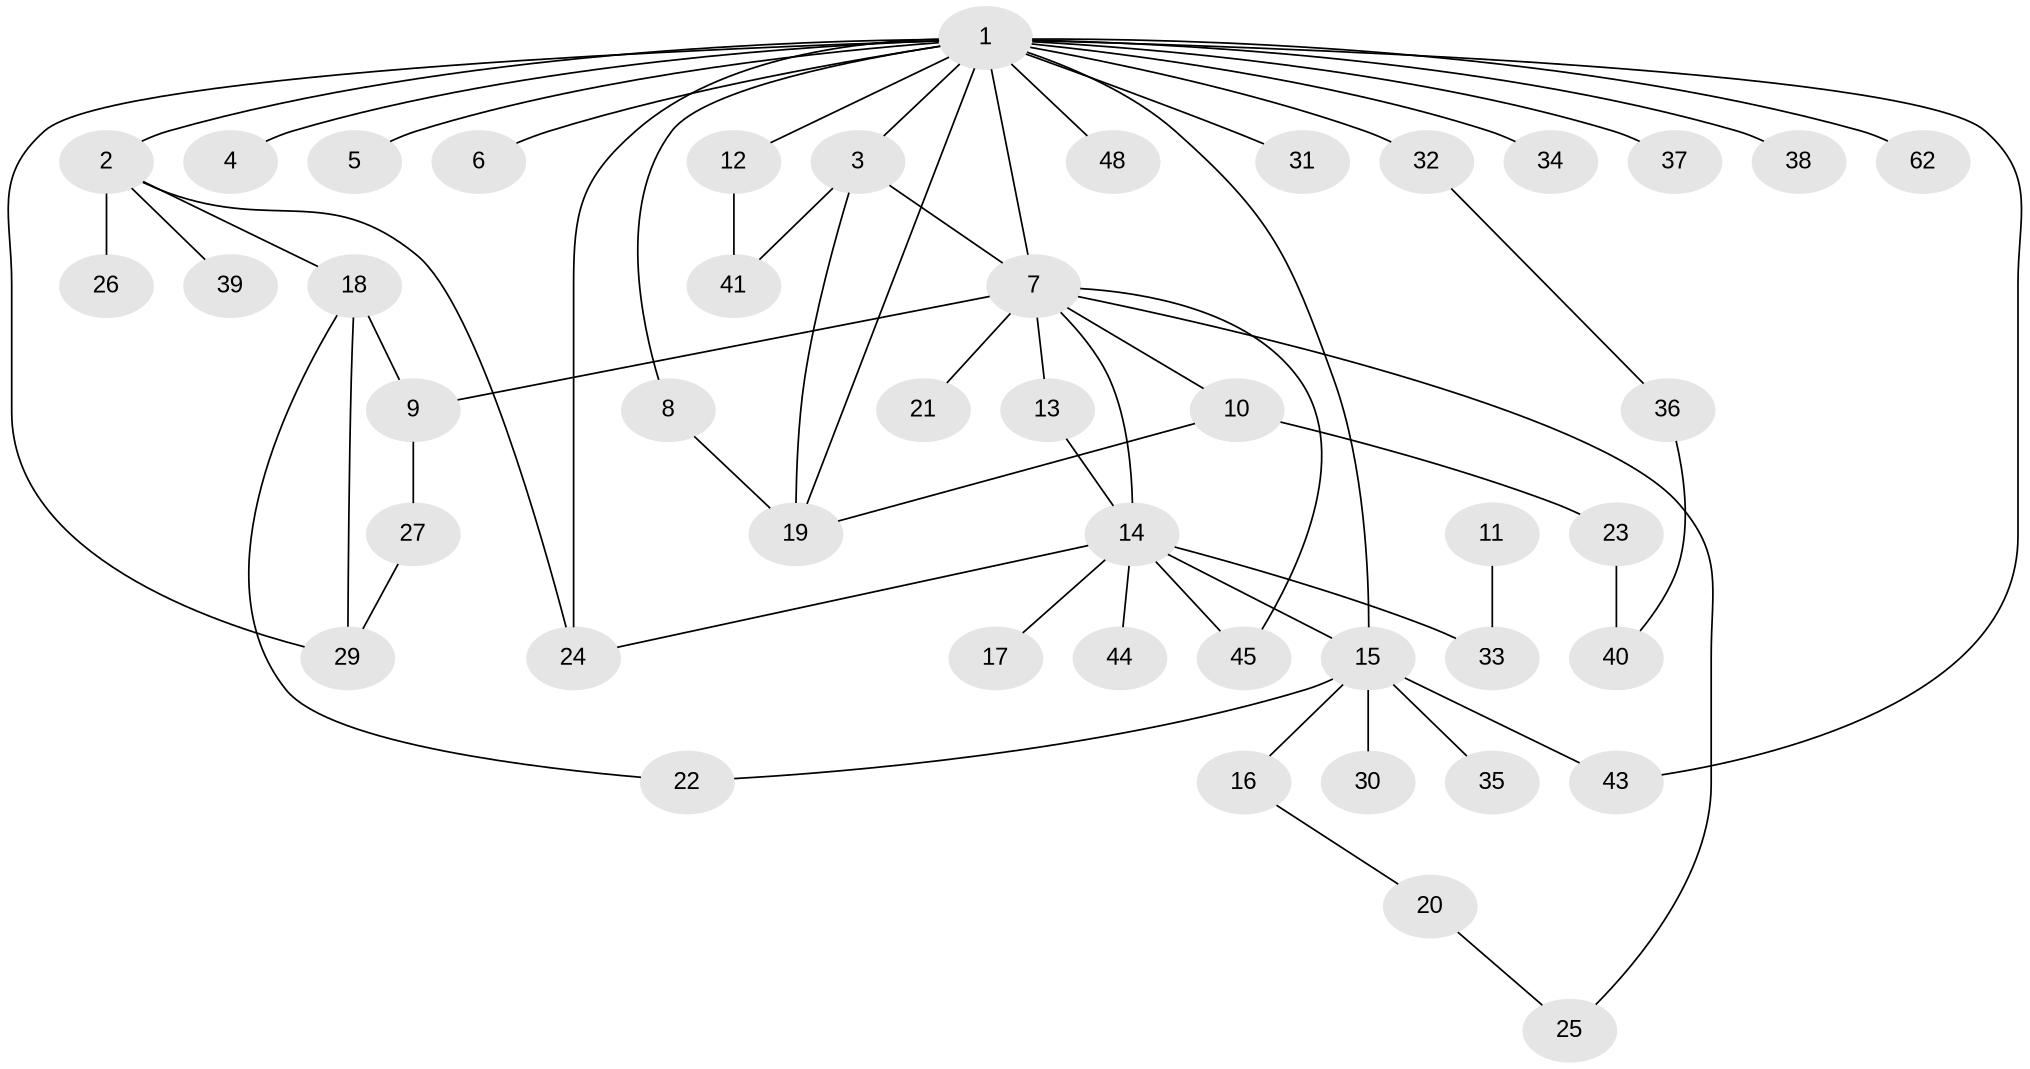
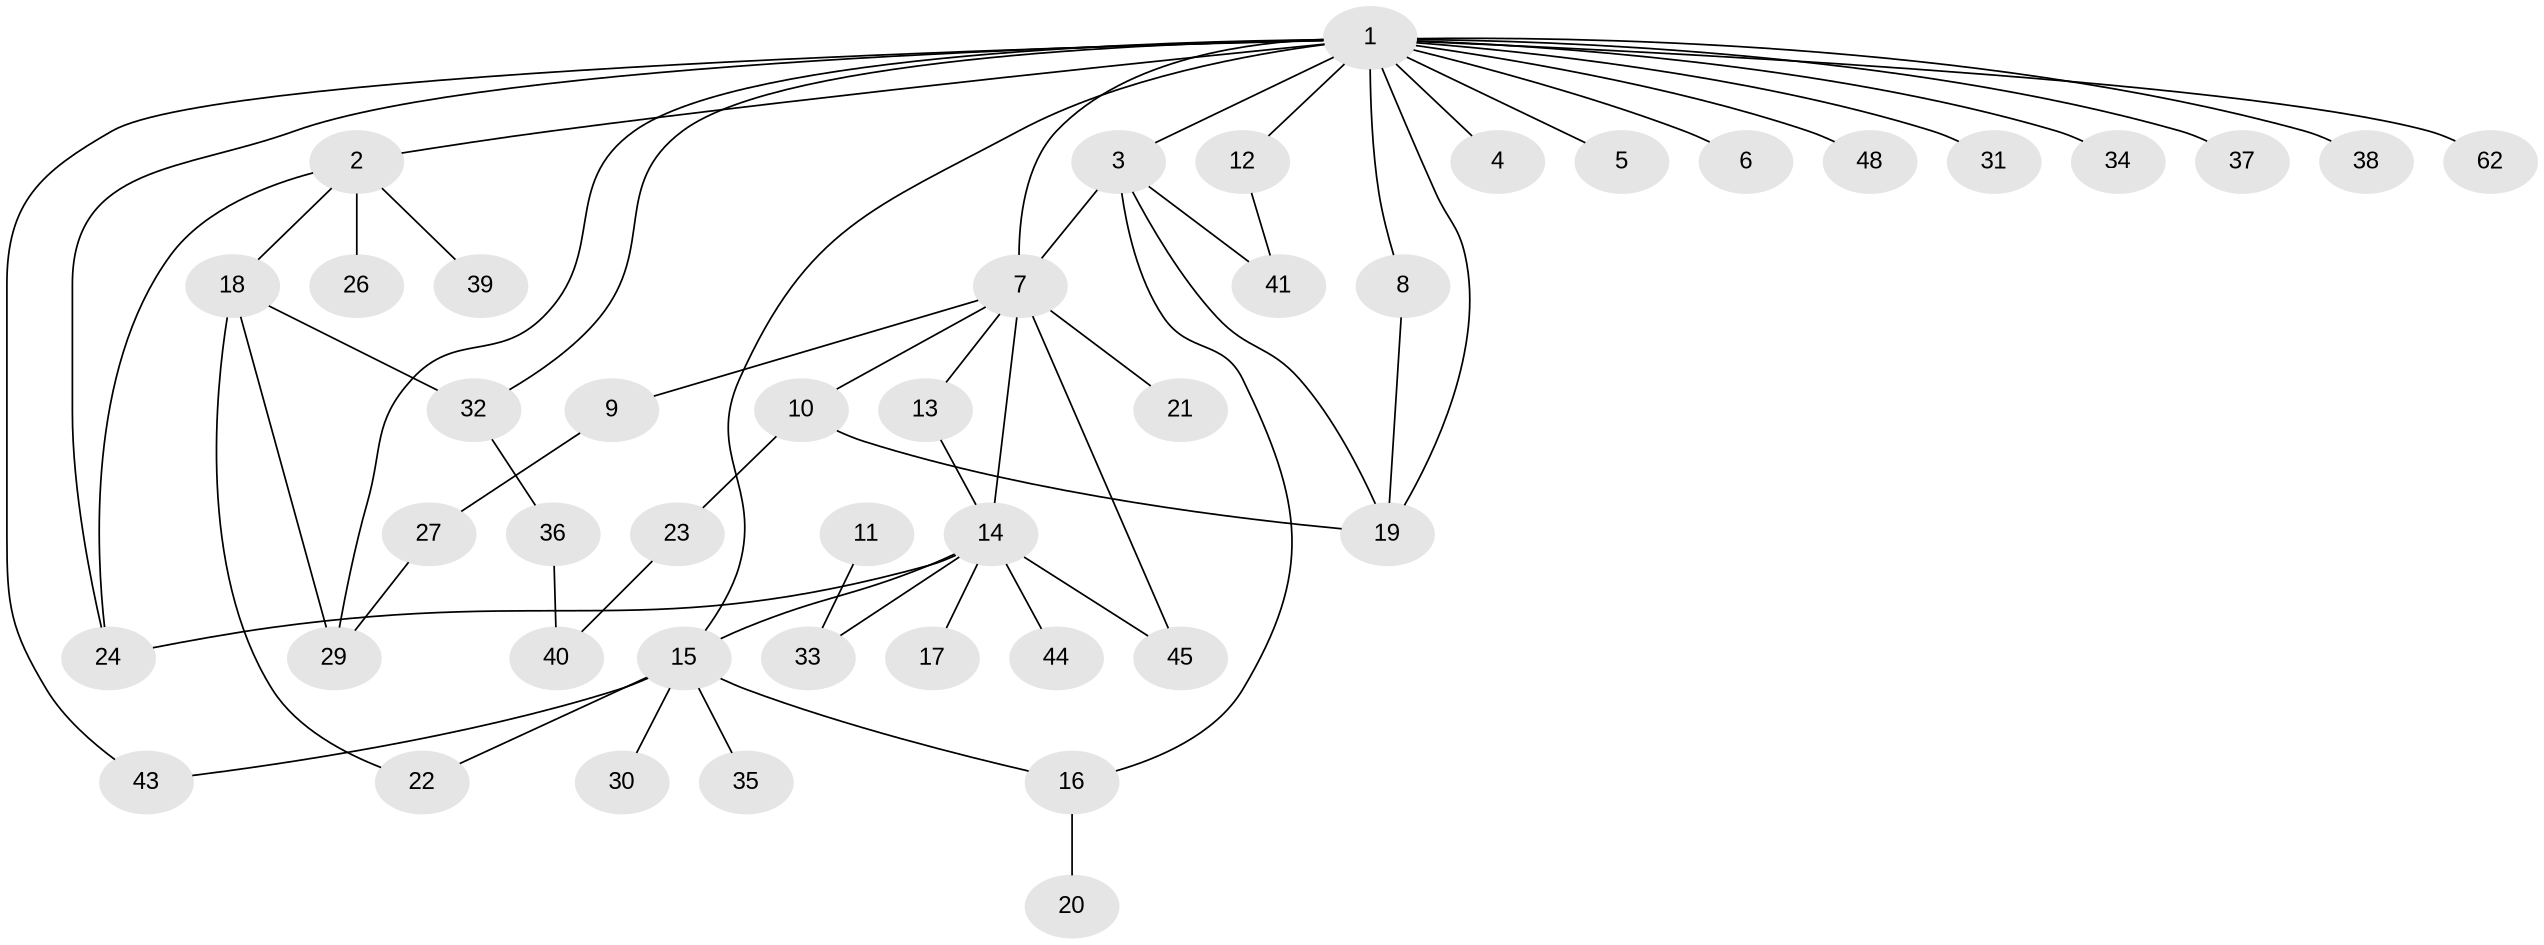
  graph {
    fontname="Liberation Sans"
    node [color=gray90 fontname="Liberation Sans" style=filled]
    edge [fontname="Liberation Sans" weight=1.0]
    1
    2
    3
    4
    5
    6
    7
    8
    12
    15
    19
    24
    n13 [label=48]
    29
    31
    32
    34
    37
    38
    n20 [label=62]
    43
    18
    26
    39
    16
    41
    9
    10
    13
    14
    21
-   25
    45
    22
    30
    35
    36
    20
    27
    23
    33
    17
    44
    11
    40
    1 -- 2
    1 -- 3
    1 -- 4
    1 -- 5
    1 -- 6
    1 -- 7
    1 -- 8
    1 -- 12
    1 -- 15
    1 -- 19
    1 -- 24
    1 -- n13
    1 -- 29
    1 -- 31
    1 -- 32
    1 -- 34
    1 -- 37
    1 -- 38
    1 -- n20
    1 -- 43
    2 -- 24
    2 -- 18
    2 -- 26
    2 -- 39
    3 -- 7
    3 -- 19
+   3 -- 16
    3 -- 41
    7 -- 9 [weight=2.0]
    7 -- 10
    7 -- 13
    7 -- 14
    7 -- 21
-   7 -- 25
    7 -- 45
    8 -- 19
    12 -- 41
    15 -- 43
    15 -- 16
    15 -- 22
    15 -- 30
    15 -- 35
    32 -- 36
    18 -- 29
-   18 -- 9 [weight=2.0]
+   18 -- 32 [weight=2.0]
    18 -- 22
    16 -- 20
    9 -- 27
    10 -- 19
    10 -- 23
    13 -- 14
    14 -- 15
    14 -- 24
    14 -- 45
    14 -- 33
    14 -- 17
    14 -- 44
    36 -- 40
-   20 -- 25
    27 -- 29
    23 -- 40
    11 -- 33
  }
